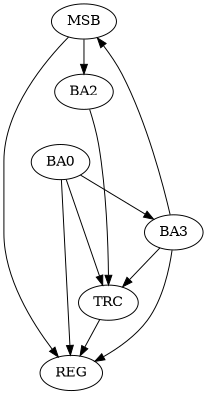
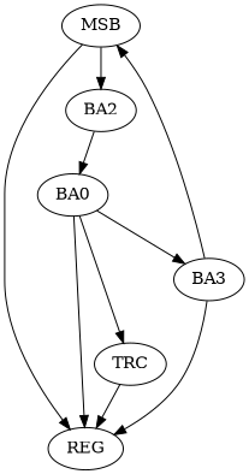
  strict digraph {
    n1 [label=MSB]
    n2 [label=BA2]
    n3 [label=REG]
    n4 [label=TRC]
    n5 [label=BA3]
    n6 [label=BA0]
    n1 -> n2
    n1 -> n3
-   n2 -> n4
+   n2 -> n6
    n4 -> n3
    n5 -> n1
    n5 -> n3
-   n5 -> n4
    n6 -> n3
    n6 -> n4
    n6 -> n5
  }
